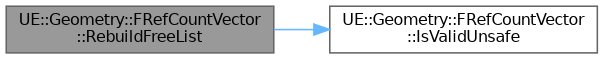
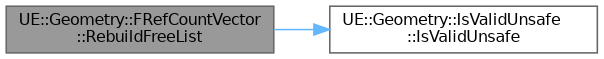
  digraph {
    rankdir=LR
    node [fontname=Helvetica fontsize=10 shape=box style=filled]
    n1 [color=gray40 fillcolor=grey60 fontcolor=black height=0.2 label="UE::Geometry::FRefCountVector\l::RebuildFreeList" width=0.4]
-   n2 [color=grey40 fillcolor=white height=0.2 label="UE::Geometry::FRefCountVector\l::IsValidUnsafe" width=0.4]
+   n2 [color=grey40 fillcolor=white height=0.2 label="UE::Geometry::IsValidUnsafe\l::IsValidUnsafe" width=0.4]
    n1 -> n2 [color=steelblue1 fontname=Helvetica fontsize=10 labelfontname=Helvetica labelfontsize=10 style=solid]
  }
